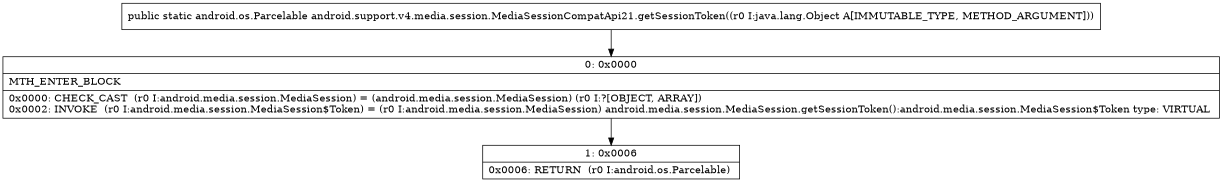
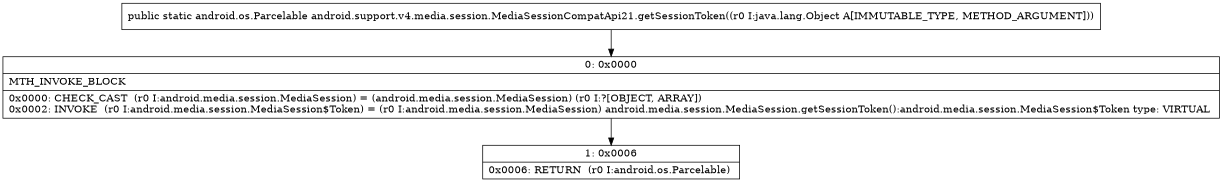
  digraph {
    node [shape=record]
-   n1 [label="{0\:\ 0x0000|MTH_ENTER_BLOCK\l|0x0000: CHECK_CAST  (r0 I:android.media.session.MediaSession) = (android.media.session.MediaSession) (r0 I:?[OBJECT, ARRAY]) \l0x0002: INVOKE  (r0 I:android.media.session.MediaSession$Token) = (r0 I:android.media.session.MediaSession) android.media.session.MediaSession.getSessionToken():android.media.session.MediaSession$Token type: VIRTUAL \l}"]
+   n1 [label="{0\:\ 0x0000|MTH_INVOKE_BLOCK\l|0x0000: CHECK_CAST  (r0 I:android.media.session.MediaSession) = (android.media.session.MediaSession) (r0 I:?[OBJECT, ARRAY]) \l0x0002: INVOKE  (r0 I:android.media.session.MediaSession$Token) = (r0 I:android.media.session.MediaSession) android.media.session.MediaSession.getSessionToken():android.media.session.MediaSession$Token type: VIRTUAL \l}"]
    n2 [label="{1\:\ 0x0006|0x0006: RETURN  (r0 I:android.os.Parcelable) \l}"]
    n3 [label="{public static android.os.Parcelable android.support.v4.media.session.MediaSessionCompatApi21.getSessionToken((r0 I:java.lang.Object A[IMMUTABLE_TYPE, METHOD_ARGUMENT])) }"]
    n1 -> n2
    n3 -> n1
  }
